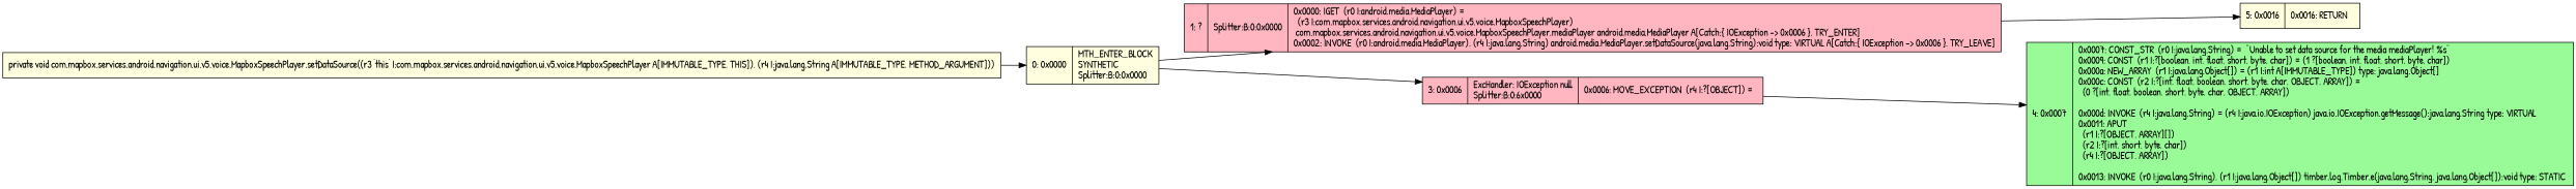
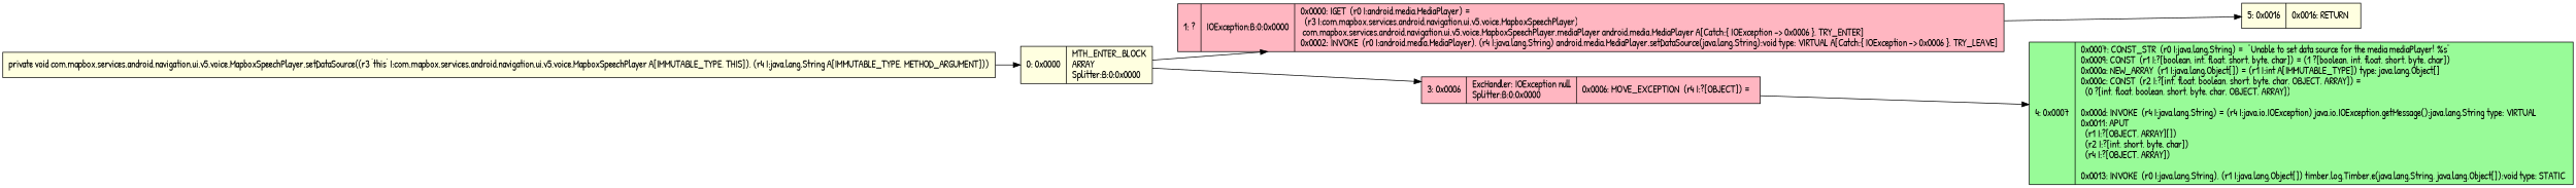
  digraph {
    fontname="Patrick Hand"
    rankdir=LR
    node [fillcolor=lightyellow fontname="Patrick Hand" shape=record style=filled]
    edge [fontname="Patrick Hand"]
-   n1 [label="{0\:\ 0x0000|MTH_ENTER_BLOCK\lSYNTHETIC\lSplitter:B:0:0x0000\l}"]
-   n2 [fillcolor=lightpink label="{1\:\ ?|Splitter:B:0:0x0000\l|0x0000: IGET  (r0 I:android.media.MediaPlayer) = \l  (r3 I:com.mapbox.services.android.navigation.ui.v5.voice.MapboxSpeechPlayer)\l com.mapbox.services.android.navigation.ui.v5.voice.MapboxSpeechPlayer.mediaPlayer android.media.MediaPlayer A[Catch:\{ IOException \-\> 0x0006 \}, TRY_ENTER]\l0x0002: INVOKE  (r0 I:android.media.MediaPlayer), (r4 I:java.lang.String) android.media.MediaPlayer.setDataSource(java.lang.String):void type: VIRTUAL A[Catch:\{ IOException \-\> 0x0006 \}, TRY_LEAVE]\l}"]
-   n3 [fillcolor=lightpink label="{3\:\ 0x0006|ExcHandler: IOException null\lSplitter:B:0:6x0000\l|0x0006: MOVE_EXCEPTION  (r4 I:?[OBJECT]) =  \l}"]
+   n1 [label="{0\:\ 0x0000|MTH_ENTER_BLOCK\lARRAY\lSplitter:B:0:0x0000\l}"]
+   n2 [fillcolor=lightpink label="{1\:\ ?|IOException:B:0:0x0000\l|0x0000: IGET  (r0 I:android.media.MediaPlayer) = \l  (r3 I:com.mapbox.services.android.navigation.ui.v5.voice.MapboxSpeechPlayer)\l com.mapbox.services.android.navigation.ui.v5.voice.MapboxSpeechPlayer.mediaPlayer android.media.MediaPlayer A[Catch:\{ IOException \-\> 0x0006 \}, TRY_ENTER]\l0x0002: INVOKE  (r0 I:android.media.MediaPlayer), (r4 I:java.lang.String) android.media.MediaPlayer.setDataSource(java.lang.String):void type: VIRTUAL A[Catch:\{ IOException \-\> 0x0006 \}, TRY_LEAVE]\l}"]
+   n3 [fillcolor=lightpink label="{3\:\ 0x0006|ExcHandler: IOException null\lSplitter:B:0:0x0000\l|0x0006: MOVE_EXCEPTION  (r4 I:?[OBJECT]) =  \l}"]
    n4 [label="{5\:\ 0x0016|0x0016: RETURN   \l}"]
    n5 [fillcolor=palegreen label="{4\:\ 0x0007|0x0007: CONST_STR  (r0 I:java.lang.String) =  \"Unable to set data source for the media mediaPlayer! %s\" \l0x0009: CONST  (r1 I:?[boolean, int, float, short, byte, char]) = (1 ?[boolean, int, float, short, byte, char]) \l0x000a: NEW_ARRAY  (r1 I:java.lang.Object[]) = (r1 I:int A[IMMUTABLE_TYPE]) type: java.lang.Object[] \l0x000c: CONST  (r2 I:?[int, float, boolean, short, byte, char, OBJECT, ARRAY]) = \l  (0 ?[int, float, boolean, short, byte, char, OBJECT, ARRAY])\l \l0x000d: INVOKE  (r4 I:java.lang.String) = (r4 I:java.io.IOException) java.io.IOException.getMessage():java.lang.String type: VIRTUAL \l0x0011: APUT  \l  (r1 I:?[OBJECT, ARRAY][])\l  (r2 I:?[int, short, byte, char])\l  (r4 I:?[OBJECT, ARRAY])\l \l0x0013: INVOKE  (r0 I:java.lang.String), (r1 I:java.lang.Object[]) timber.log.Timber.e(java.lang.String, java.lang.Object[]):void type: STATIC \l}"]
    n6 [label="{private void com.mapbox.services.android.navigation.ui.v5.voice.MapboxSpeechPlayer.setDataSource((r3 'this' I:com.mapbox.services.android.navigation.ui.v5.voice.MapboxSpeechPlayer A[IMMUTABLE_TYPE, THIS]), (r4 I:java.lang.String A[IMMUTABLE_TYPE, METHOD_ARGUMENT])) }"]
    n1 -> n2
    n1 -> n3
    n2 -> n4
    n3 -> n5
    n6 -> n1
  }
